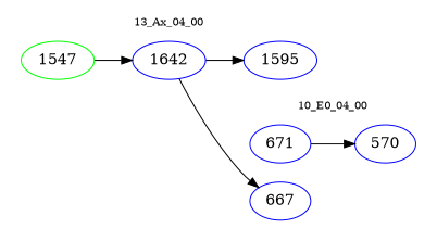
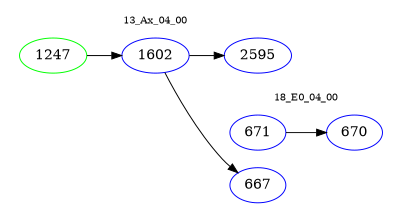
  digraph {
    rankdir=LR
    node [color=blue]
    edge [color=black]
-   n1 [color=green label=1547]
-   n2 [label=1642]
-   n3 [label=1595]
+   n1 [color=green label=1247]
+   n2 [label=1602]
+   n3 [label=2595]
    n4 [label=671]
-   n5 [label=570]
+   n5 [label=670]
    n6 [label=667]
    subgraph cluster_1 {
      color=white
      fontsize=10
      label="13_Ax_04_00"
      n1
      n2
      n3
    }
    subgraph cluster_2 {
      color=white
      fontsize=10
-     label="10_E0_04_00"
+     label="18_E0_04_00"
      n4
      n5
      n6
    }
    n1 -> n2
    n2 -> n3
    n2 -> n6
    n4 -> n5
  }
